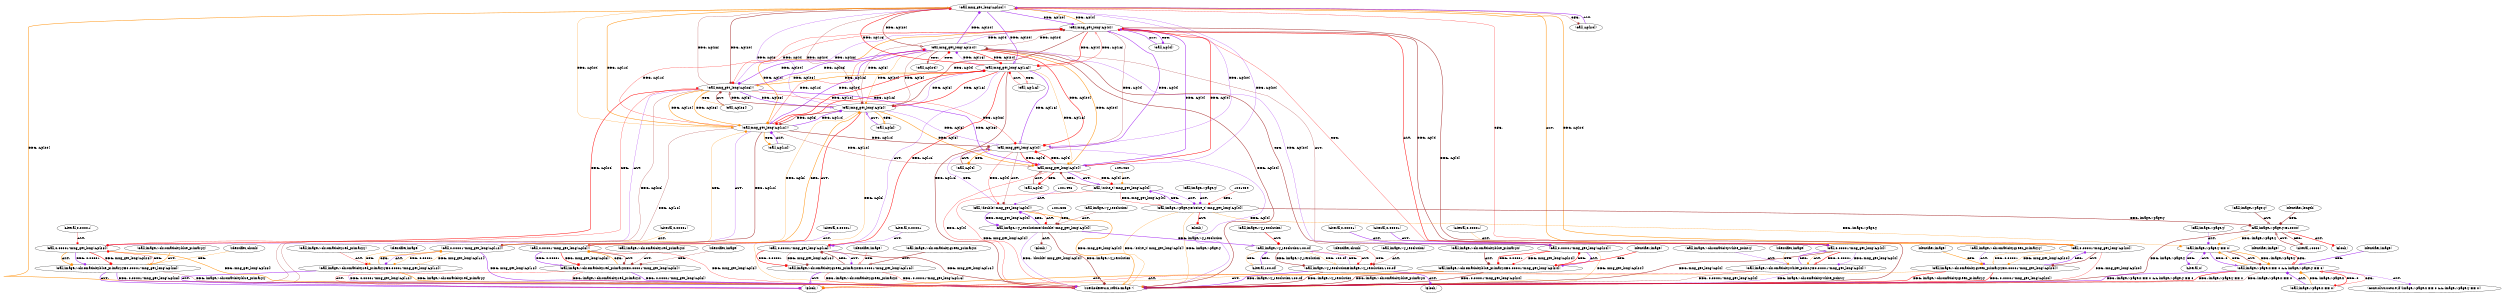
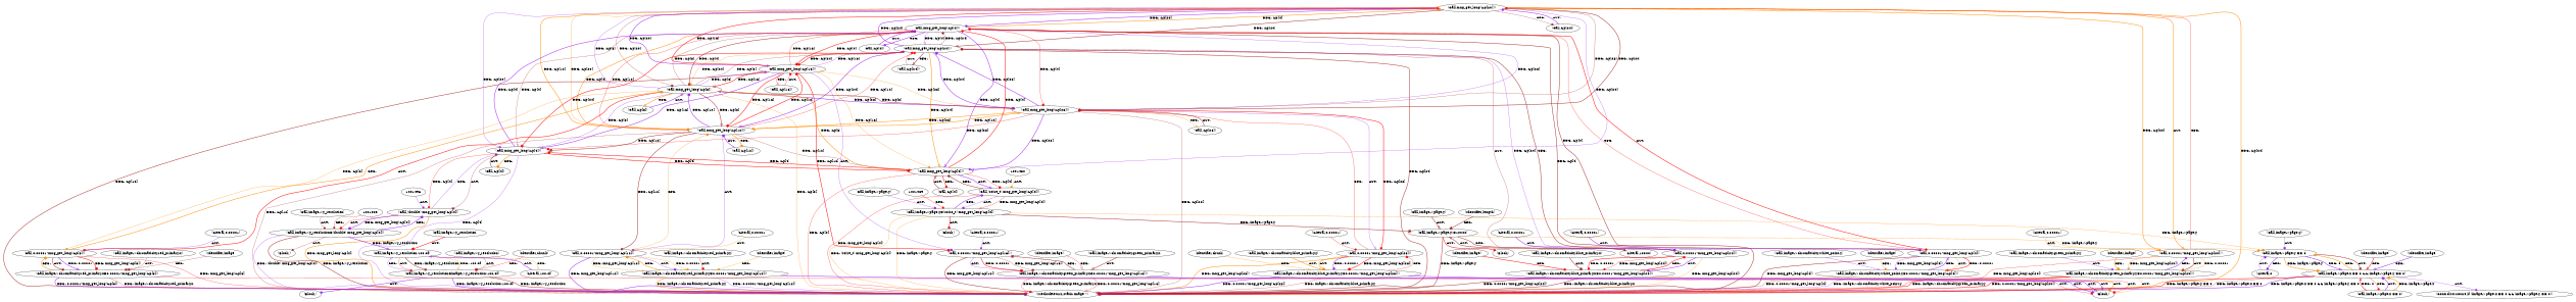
  digraph {
    edge [arrowhead=box color=purple style=bold]
    n1 [label="(Call,mng_get_long(&p[20]))"]
    n2 [label="(Call,mng_get_long(&p[4]))"]
    n3 [label="(Call,mng_get_long(&p[24]))"]
    n4 [label="(Call,mng_get_long(&p[16]))"]
    n5 [label="(Call,mng_get_long(&p[28]))"]
    n6 [label="(Call,mng_get_long(&p[8]))"]
    n7 [label="(Call,mng_get_long(&p[12]))"]
    n8 [label="(Call,mng_get_long(&p[4]))"]
    n9 [label="(Call,mng_get_long(&p[4]))"]
    n10 [label="(Call,0.00001*mng_get_long(&p[20]))"]
    n11 [label="(Call,&p[20])"]
    n12 [label="(MethodReturn,static Image *)"]
    n13 [label="(Call,0.00001*mng_get_long(&p[4]))"]
    n14 [label="(Call,&p[4])"]
    n15 [label="(Call,0.00001*mng_get_long(&p[24]))"]
    n16 [label="(Call,&p[24])"]
    n17 [label="(Call,0.00001*mng_get_long(&p[16]))"]
    n18 [label="(Call,&p[16])"]
    n19 [label="(Call,0.00001*mng_get_long(&p[28]))"]
    n20 [label="(Call,&p[28])"]
    n21 [label="(Call,0.00001*mng_get_long(&p[8]))"]
    n22 [label="(Call,&p[8])"]
    n23 [label="(Call,0.00001*mng_get_long(&p[12]))"]
    n24 [label="(Call,&p[12])"]
    n25 [label="(Call,(ssize_t) mng_get_long(&p[4]))"]
    n26 [label="(Call,&p[4])"]
    n27 [label="(Call,(double) mng_get_long(&p[4]))"]
    n28 [label="(Call,&p[4])"]
    n29 [label="(Call,image->chromaticity.green_primary.y=0.00001*mng_get_long(&p[20]))"]
    n30 [label="(Call,image->chromaticity.white_point.y=0.00001*mng_get_long(&p[4]))"]
    n31 [label="(Call,image->chromaticity.blue_primary.x=0.00001*mng_get_long(&p[24]))"]
    n32 [label="(Call,image->chromaticity.green_primary.x=0.00001*mng_get_long(&p[16]))"]
    n33 [label="(Call,image->chromaticity.blue_primary.y=0.00001*mng_get_long(&p[28]))"]
    n34 [label="(Call,image->chromaticity.red_primary.x=0.00001*mng_get_long(&p[8]))"]
    n35 [label="(Call,image->chromaticity.red_primary.y=0.00001*mng_get_long(&p[12]))"]
    n36 [label="(Call,image->page.y=(ssize_t) mng_get_long(&p[4]))"]
    n37 [label="(Call,image->y_resolution=(double) mng_get_long(&p[4]))"]
    n38 [label="(Block,)"]
    n39 [label="(Call,image->page.y/=10000)"]
    n40 [label="(Call,image->page.y == 0)"]
    n41 [label="(Block,)"]
    n42 [label="(Literal,10000)"]
    n43 [label="(Block,)"]
    n44 [label="(Call,image->page.x == 0 && image->page.y == 0)"]
    n45 [label="(Literal,0)"]
    n46 [label="(Call,image->page.x == 0)"]
    n47 [label="(ControlStructure,if (image->page.x == 0 && image->page.y == 0))"]
    n48 [label="(Call,image->y_resolution/100.0f)"]
    n49 [label="(Block,)"]
    n50 [label="(Call,image->y_resolution=image->y_resolution/100.0f)"]
    n51 [label="(Literal,100.0f)"]
    n52 [label="(Block,)"]
    n53 [label="(Call,image->chromaticity.blue_primary.y)"]
    n54 [label="(Call,image->chromaticity.red_primary.y)"]
    n55 [label="(Call,image->chromaticity.red_primary.x)"]
    n56 [label="(Call,image->chromaticity.white_point.y)"]
    n57 [label="(Identifier,chunk)"]
    n58 [label="(Literal,0.00001)"]
    n59 [label="(Literal,0.00001)"]
    n60 [label="(Call,image->chromaticity.blue_primary.x)"]
    n61 [label="(Call,image->page.y)"]
    n62 [label="(Identifier,length)"]
    n63 [label="(Identifier,chunk)"]
    n64 [label="(Identifier,image)"]
    n65 [label="(Call,image->page.y)"]
    n66 [label="(Call,image->y_resolution)"]
    n67 [label="(Identifier,image)"]
    n68 [label="(Identifier,image)"]
    n69 [label="(Call,image->y_resolution)"]
    n70 [label="(Literal,0.00001)"]
    n71 [label="(Call,image->page.y)"]
    n72 [label="(Identifier,image)"]
    n73 [label="(Call,image->y_resolution)"]
    n74 [label="(Identifier,image)"]
    n75 [label="(Call,image->chromaticity.green_primary.y)"]
    n76 [label="(Identifier,image)"]
    n77 [label="(Identifier,image)"]
    n78 [label="(Identifier,image)"]
    n79 [label="(Literal,0.00001)"]
    n80 [label="(Call,image->chromaticity.green_primary.x)"]
    n81 [label="(Literal,0.00001)"]
    n82 [label="(Literal,0.00001)"]
    n83 [label="(Literal,0.00001)"]
    n84 [label=1091430]
    1001439
    1001496
    1001505
    n1 -> n2 [arrowhead=dot label="DDG: &p[20]"]
    n1 -> n3 [arrowhead=onormal color=brown label="DDG: &p[20]"]
    n1 -> n4 [arrowhead=onormal label="DDG: &p[20]"]
    n1 -> n5 [arrowhead=dot color=brown label="DDG: &p[20]"]
    n1 -> n6 [color=brown label="DDG: &p[20]" style=solid]
    n1 -> n7 [arrowhead=dot color=darkorange label="DDG: &p[20]" style=solid]
    n1 -> n8 [arrowhead=dot label="DDG: &p[20]" style=solid]
    n1 -> n9 [arrowhead=dot label="DDG: &p[20]" style=solid]
    n1 -> n10 [arrowhead=onormal color=darkorange label="AST: "]
    n1 -> n10 [arrowhead=onormal color=darkorange label="DDG: &p[20]"]
    n1 -> n11 [arrowhead=dot color=brown label="CFG: " style=solid]
    n1 -> n12 [arrowhead=dot color=darkorange label="DDG: &p[20]"]
    n2 -> n1 [color=darkorange label="DDG: &p[4]"]
    n2 -> n3 [arrowhead=onormal label="DDG: &p[4]" style=solid]
    n2 -> n4 [color=red label="DDG: &p[4]"]
    n2 -> n5 [color=red label="DDG: &p[4]" style=solid]
    n2 -> n6 [color=brown label="DDG: &p[4]"]
    n2 -> n7 [color=darkorange label="DDG: &p[4]"]
    n2 -> n8 [arrowhead=onormal label="DDG: &p[4]"]
    n2 -> n9 [arrowhead=onormal color=brown label="DDG: &p[4]" style=solid]
    n2 -> n12 [arrowhead=onormal color=brown label="DDG: &p[4]"]
    n2 -> n13 [arrowhead=dot color=red label="AST: "]
    n2 -> n13 [arrowhead=onormal color=brown label="DDG: &p[4]"]
    n2 -> n14 [arrowhead=dot label="CFG: "]
    n3 -> n1 [label="DDG: &p[24]"]
    n3 -> n2 [color=brown label="DDG: &p[24]" style=solid]
    n3 -> n4 [arrowhead=dot color=red label="DDG: &p[24]"]
    n3 -> n5 [label="DDG: &p[24]"]
    n3 -> n6 [arrowhead=dot color=darkorange label="DDG: &p[24]" style=solid]
    n3 -> n7 [arrowhead=onormal label="DDG: &p[24]"]
    n3 -> n8 [arrowhead=onormal color=darkorange label="DDG: &p[24]"]
    n3 -> n9 [color=red label="DDG: &p[24]"]
    n3 -> n12 [arrowhead=onormal color=brown label="DDG: &p[24]"]
    n3 -> n15 [color=brown label="AST: " style=solid]
    n3 -> n15 [arrowhead=onormal label="DDG: &p[24]" style=solid]
    n3 -> n16 [arrowhead=onormal color=brown label="CFG: "]
    n4 -> n1 [color=red label="DDG: &p[16]"]
    n4 -> n2 [arrowhead=onormal color=red label="DDG: &p[16]" style=solid]
    n4 -> n3 [label="DDG: &p[16]" style=solid]
-   n4 -> n5 [arrowhead=dot color=darkorange label="DDG: &p[16]"]
    n4 -> n6 [arrowhead=onormal color=red label="DDG: &p[16]"]
    n4 -> n7 [color=red label="DDG: &p[16]"]
    n4 -> n8 [arrowhead=dot color=darkorange label="DDG: &p[16]" style=solid]
    n4 -> n9 [arrowhead=onormal label="DDG: &p[16]"]
    n4 -> n12 [arrowhead=dot color=brown label="DDG: &p[16]"]
    n4 -> n17 [label="AST: " style=solid]
    n4 -> n17 [color=red label="DDG: &p[16]"]
    n4 -> n18 [arrowhead=onormal color=red label="CFG: " style=solid]
    n5 -> n1 [arrowhead=onormal color=brown label="DDG: &p[28]" style=solid]
    n5 -> n2 [arrowhead=onormal label="DDG: &p[28]" style=solid]
    n5 -> n3 [label="DDG: &p[28]"]
    n5 -> n4 [arrowhead=onormal color=darkorange label="DDG: &p[28]" style=solid]
    n5 -> n6 [arrowhead=onormal label="DDG: &p[28]"]
    n5 -> n7 [arrowhead=dot color=darkorange label="DDG: &p[28]"]
    n5 -> n8 [arrowhead=onormal label="DDG: &p[28]"]
    n5 -> n9 [color=red label="DDG: &p[28]" style=solid]
    n5 -> n12 [color=brown label="DDG: &p[28]" style=solid]
    n5 -> n19 [arrowhead=onormal label="AST: " style=solid]
    n5 -> n19 [arrowhead=dot color=red label="DDG: &p[28]"]
    n5 -> n20 [arrowhead=onormal color=darkorange label="CFG: " style=solid]
    n6 -> n1 [arrowhead=onormal label="DDG: &p[8]" style=solid]
    n6 -> n2 [color=brown label="DDG: &p[8]" style=solid]
    n6 -> n3 [arrowhead=onormal color=brown label="DDG: &p[8]" style=solid]
    n6 -> n4 [arrowhead=dot label="DDG: &p[8]" style=solid]
    n6 -> n5 [arrowhead=onormal color=brown label="DDG: &p[8]"]
-   n6 -> n7 [arrowhead=dot color=brown label="DDG: &p[8]"]
+   n6 -> n7 [arrowhead=onormal color=brown label="DDG: &p[8]"]
    n6 -> n8 [arrowhead=dot color=darkorange label="DDG: &p[8]"]
    n6 -> n9 [arrowhead=onormal label="DDG: &p[8]" style=solid]
    n6 -> n12 [arrowhead=onormal color=darkorange label="DDG: &p[8]" style=solid]
    n6 -> n21 [arrowhead=dot color=red label="AST: "]
    n6 -> n21 [arrowhead=dot color=darkorange label="DDG: &p[8]" style=solid]
    n6 -> n22 [arrowhead=onormal color=darkorange label="CFG: "]
    n7 -> n1 [arrowhead=onormal color=darkorange label="DDG: &p[12]"]
    n7 -> n2 [color=red label="DDG: &p[12]" style=solid]
    n7 -> n3 [color=red label="DDG: &p[12]" style=solid]
    n7 -> n4 [color=red label="DDG: &p[12]"]
    n7 -> n5 [arrowhead=onormal color=darkorange label="DDG: &p[12]"]
    n7 -> n6 [label="DDG: &p[12]"]
    n7 -> n8 [arrowhead=onormal color=brown label="DDG: &p[12]" style=solid]
    n7 -> n9 [color=brown label="DDG: &p[12]"]
    n7 -> n12 [arrowhead=dot color=brown label="DDG: &p[12]" style=solid]
    n7 -> n23 [label="AST: " style=solid]
    n7 -> n23 [arrowhead=dot color=brown label="DDG: &p[12]"]
    n7 -> n24 [arrowhead=dot color=darkorange label="CFG: "]
    n8 -> n2 [arrowhead=dot color=red label="DDG: &p[4]"]
    n8 -> n9 [color=red label="DDG: &p[4]"]
    n8 -> n12 [color=red label="DDG: &p[4]" style=solid]
    n8 -> n25 [arrowhead=onormal label="AST: "]
    n8 -> n25 [color=red label="DDG: &p[4]" style=solid]
    n8 -> n26 [arrowhead=dot color=red label="CFG: "]
    n9 -> n2 [arrowhead=onormal label="DDG: &p[4]"]
    n9 -> n8 [color=red label="DDG: &p[4]"]
    n9 -> n12 [label="DDG: &p[4]" style=solid]
    n9 -> n27 [color=brown label="AST: " style=solid]
    n9 -> n27 [arrowhead=dot color=red label="DDG: &p[4]" style=solid]
    n9 -> n28 [color=darkorange label="CFG: "]
    n10 -> n1 [arrowhead=dot color=red label="CFG: " style=solid]
    n10 -> n12 [arrowhead=dot color=red label="DDG: mng_get_long(&p[20])" style=solid]
    n10 -> n29 [color=brown label="AST: "]
    n10 -> n29 [arrowhead=onormal color=darkorange label="DDG: 0.00001" style=solid]
    n10 -> n29 [arrowhead=dot color=darkorange label="DDG: mng_get_long(&p[20])" style=solid]
    n11 -> n1 [arrowhead=dot label="AST: "]
    n13 -> n2 [color=red label="CFG: " style=solid]
    n13 -> n12 [arrowhead=onormal color=brown label="DDG: mng_get_long(&p[4])"]
    n13 -> n30 [arrowhead=dot color=darkorange label="AST: " style=solid]
    n13 -> n30 [arrowhead=onormal color=red label="DDG: 0.00001"]
    n13 -> n30 [arrowhead=dot label="DDG: mng_get_long(&p[4])" style=solid]
    n14 -> n2 [arrowhead=dot label="AST: "]
    n15 -> n3 [color=brown label="CFG: "]
    n15 -> n12 [arrowhead=dot color=darkorange label="DDG: mng_get_long(&p[24])" style=solid]
    n15 -> n31 [arrowhead=dot label="AST: "]
    n15 -> n31 [arrowhead=dot color=red label="DDG: 0.00001"]
    n15 -> n31 [arrowhead=dot color=red label="DDG: mng_get_long(&p[24])" style=solid]
-   n16 -> n3 [color=red label="DDG: " style=solid]
+   n16 -> n3 [color=red label="AST: " style=solid]
    n17 -> n12 [arrowhead=onormal color=brown label="DDG: mng_get_long(&p[16])"]
    n17 -> n32 [arrowhead=dot label="AST: " style=solid]
    n17 -> n32 [color=red label="DDG: 0.00001"]
    n17 -> n32 [color=brown label="DDG: mng_get_long(&p[16])" style=solid]
    n18 -> n4 [color=red label="AST: " style=solid]
    n19 -> n5 [arrowhead=dot color=red label="CFG: " style=solid]
    n19 -> n12 [color=darkorange label="DDG: mng_get_long(&p[28])"]
    n19 -> n33 [color=darkorange label="AST: "]
    n19 -> n33 [arrowhead=dot label="DDG: 0.00001"]
    n19 -> n33 [color=red label="DDG: mng_get_long(&p[28])"]
    n20 -> n5 [arrowhead=dot color=brown label="AST: "]
    n21 -> n6 [color=darkorange label="CFG: "]
    n21 -> n12 [arrowhead=dot color=red label="DDG: mng_get_long(&p[8])" style=solid]
    n21 -> n34 [arrowhead=dot color=brown label="AST: "]
    n21 -> n34 [arrowhead=onormal label="DDG: 0.00001"]
    n21 -> n34 [color=red label="DDG: mng_get_long(&p[8])"]
    n22 -> n6 [arrowhead=onormal label="AST: "]
    n23 -> n7 [color=darkorange label="CFG: " style=solid]
    n23 -> n12 [arrowhead=dot label="DDG: mng_get_long(&p[12])"]
    n23 -> n35 [label="AST: " style=solid]
    n23 -> n35 [arrowhead=dot color=darkorange label="DDG: 0.00001" style=solid]
    n23 -> n35 [arrowhead=onormal color=darkorange label="DDG: mng_get_long(&p[12])" style=solid]
    n24 -> n7 [label="AST: "]
    n25 -> n8 [arrowhead=dot color=brown label="CFG: "]
    n25 -> n12 [arrowhead=onormal color=red label="DDG: mng_get_long(&p[4])" style=solid]
    n25 -> n36 [label="AST: " style=solid]
    n25 -> n36 [arrowhead=onormal color=red label="DDG: mng_get_long(&p[4])" style=solid]
    n26 -> n8 [arrowhead=onormal color=brown label="AST: "]
    n27 -> n9 [arrowhead=dot label="CFG: " style=solid]
    n27 -> n12 [arrowhead=onormal color=darkorange label="DDG: mng_get_long(&p[4])"]
    n27 -> n37 [color=red label="AST: " style=solid]
    n27 -> n37 [label="DDG: mng_get_long(&p[4])"]
    n28 -> n9 [arrowhead=onormal color=brown label="AST: "]
    n29 -> n10 [arrowhead=dot label="CFG: "]
    n29 -> n12 [arrowhead=dot color=red label="DDG: 0.00001*mng_get_long(&p[20])"]
    n29 -> n12 [arrowhead=dot color=red label="DDG: image->chromaticity.green_primary.y"]
    n29 -> n38 [arrowhead=onormal color=darkorange label="AST: " style=solid]
    n30 -> n12 [arrowhead=dot label="DDG: image->chromaticity.white_point.y" style=solid]
    n30 -> n12 [arrowhead=onormal color=brown label="DDG: 0.00001*mng_get_long(&p[4])" style=solid]
    n30 -> n13 [arrowhead=onormal label="CFG: "]
    n30 -> n38 [color=red label="AST: " style=solid]
    n31 -> n12 [arrowhead=onormal color=brown label="DDG: image->chromaticity.blue_primary.x"]
    n31 -> n12 [color=brown label="DDG: 0.00001*mng_get_long(&p[24])"]
    n31 -> n15 [arrowhead=dot color=red label="CFG: "]
    n31 -> n38 [color=darkorange label="AST: "]
    n32 -> n12 [arrowhead=dot color=red label="DDG: image->chromaticity.green_primary.x" style=solid]
    n32 -> n12 [arrowhead=onormal color=red label="DDG: 0.00001*mng_get_long(&p[16])" style=solid]
    n32 -> n17 [color=brown label="CFG: "]
    n32 -> n38 [arrowhead=onormal label="AST: "]
    n33 -> n12 [color=brown label="DDG: image->chromaticity.blue_primary.y" style=solid]
    n33 -> n12 [arrowhead=onormal label="DDG: 0.00001*mng_get_long(&p[28])"]
    n33 -> n19 [color=red label="CFG: " style=solid]
    n33 -> n38 [arrowhead=onormal label="AST: "]
    n34 -> n12 [color=red label="DDG: image->chromaticity.red_primary.x" style=solid]
    n34 -> n12 [arrowhead=dot label="DDG: 0.00001*mng_get_long(&p[8])"]
    n34 -> n21 [color=darkorange label="CFG: "]
    n34 -> n38 [color=red label="AST: " style=solid]
    n35 -> n12 [arrowhead=onormal label="DDG: 0.00001*mng_get_long(&p[12])" style=solid]
    n35 -> n12 [arrowhead=onormal color=darkorange label="DDG: image->chromaticity.red_primary.y"]
    n35 -> n23 [color=darkorange label="CFG: "]
    n35 -> n38 [arrowhead=dot label="AST: "]
    n36 -> n12 [arrowhead=onormal color=darkorange label="DDG: (ssize_t) mng_get_long(&p[4])" style=solid]
    n36 -> n12 [color=darkorange label="DDG: image->page.y" style=solid]
    n36 -> n25 [arrowhead=dot label="CFG: "]
    n36 -> n39 [color=brown label="DDG: image->page.y"]
    n36 -> n40 [color=darkorange label="DDG: image->page.y" style=solid]
    n36 -> n41 [arrowhead=dot color=red label="AST: "]
    n37 -> n12 [label="DDG: (double) mng_get_long(&p[4])" style=solid]
    n37 -> n12 [color=brown label="DDG: image->y_resolution"]
    n37 -> n27 [label="CFG: "]
    n37 -> n48 [arrowhead=onormal label="DDG: image->y_resolution"]
    n37 -> n49 [arrowhead=dot color=brown label="AST: " style=solid]
    n39 -> n12 [color=brown label="DDG: image->page.y"]
    n39 -> n40 [color=darkorange label="DDG: image->page.y" style=solid]
    n39 -> n42 [arrowhead=dot color=brown label="CFG: "]
    n39 -> n43 [arrowhead=dot color=red label="AST: "]
    n40 -> n44 [arrowhead=dot color=brown label="AST: "]
    n40 -> n44 [color=darkorange label="DDG: image->page.y"]
    n40 -> n44 [arrowhead=onormal label="DDG: 0"]
    n40 -> n45 [arrowhead=dot label="CFG: "]
    n42 -> n39 [arrowhead=onormal color=brown label="AST: "]
    n44 -> n12 [label="DDG: image->page.x == 0 && image->page.y == 0"]
    n44 -> n12 [arrowhead=onormal color=red label="DDG: image->page.y == 0"]
    n44 -> n12 [arrowhead=dot color=brown label="DDG: image->page.x == 0" style=solid]
    n44 -> n40 [arrowhead=dot color=darkorange label="CFG: "]
    n44 -> n46 [arrowhead=dot color=red label="CFG: " style=solid]
    n44 -> n47 [arrowhead=dot label="AST: " style=solid]
    n45 -> n40 [label="AST: " style=solid]
    n46 -> n44 [label="AST: "]
    n46 -> n44 [color=darkorange label="DDG: image->page.x"]
    n46 -> n44 [arrowhead=onormal color=red label="DDG: 0"]
    n48 -> n50 [arrowhead=dot color=red label="AST: " style=solid]
    n48 -> n50 [arrowhead=dot color=brown label="DDG: image->y_resolution"]
    n48 -> n50 [arrowhead=onormal color=darkorange label="DDG: 100.0f" style=solid]
    n48 -> n51 [arrowhead=onormal color=darkorange label="CFG: " style=solid]
    n50 -> n12 [label="DDG: image->y_resolution/100.0f"]
    n50 -> n12 [arrowhead=onormal color=brown label="DDG: image->y_resolution"]
    n50 -> n48 [arrowhead=onormal label="CFG: " style=solid]
    n50 -> n52 [arrowhead=dot label="AST: "]
-   n51 -> n48 [arrowhead=onormal label="CFG: "]
+   n51 -> n48 [arrowhead=onormal label="AST: "]
    n53 -> n33 [arrowhead=onormal color=darkorange label="AST: "]
    n54 -> n35 [color=red label="AST: " style=solid]
    n55 -> n34 [color=brown label="AST: " style=solid]
    n56 -> n30 [arrowhead=onormal label="AST: " style=solid]
    n57 -> n33 [arrowhead=onormal color=darkorange label="CFG: " style=solid]
    n58 -> n23 [arrowhead=onormal color=darkorange label="AST: " style=solid]
    n59 -> n13 [arrowhead=dot label="AST: "]
    n60 -> n31 [color=brown label="AST: "]
    n61 -> n39 [arrowhead=onormal color=brown label="AST: "]
    n62 -> n39 [color=brown label="CFG: "]
    n63 -> n50 [color=red label="CFG: " style=solid]
    n64 -> n30 [arrowhead=dot color=darkorange label="CFG: " style=solid]
    n65 -> n36 [label="AST: " style=solid]
    n66 -> n48 [color=red label="AST: "]
    n67 -> n34 [color=brown label="CFG: " style=solid]
    n68 -> n31 [arrowhead=dot color=red label="CFG: "]
    n69 -> n37 [arrowhead=dot color=brown label="AST: " style=solid]
    n70 -> n15 [arrowhead=dot label="AST: "]
    n71 -> n40 [label="AST: " style=solid]
    n72 -> n44 [arrowhead=onormal color=red label="CFG: "]
    n73 -> n50 [color=brown label="AST: " style=solid]
    n74 -> n44 [arrowhead=onormal label="CFG: "]
    n75 -> n29 [arrowhead=dot label="AST: " style=solid]
    n76 -> n32 [arrowhead=onormal color=red label="CFG: " style=solid]
    n77 -> n35 [arrowhead=dot color=darkorange label="CFG: " style=solid]
    n78 -> n29 [color=darkorange label="CFG: "]
    n79 -> n17 [arrowhead=dot label="AST: " style=solid]
    n80 -> n32 [arrowhead=onormal color=brown label="AST: "]
    n81 -> n19 [arrowhead=dot color=red label="AST: " style=solid]
    n82 -> n21 [arrowhead=onormal label="AST: " style=solid]
    n83 -> n10 [arrowhead=dot color=darkorange label="AST: " style=solid]
    n84 -> n25 [arrowhead=dot color=darkorange label="AST: " style=solid]
    1001439 -> n36 [arrowhead=dot color=red label="CFG: " style=solid]
    1001496 -> n27 [arrowhead=dot label="AST: " style=solid]
    1001505 -> n37 [arrowhead=dot color=brown label="CFG: " style=solid]
  }
